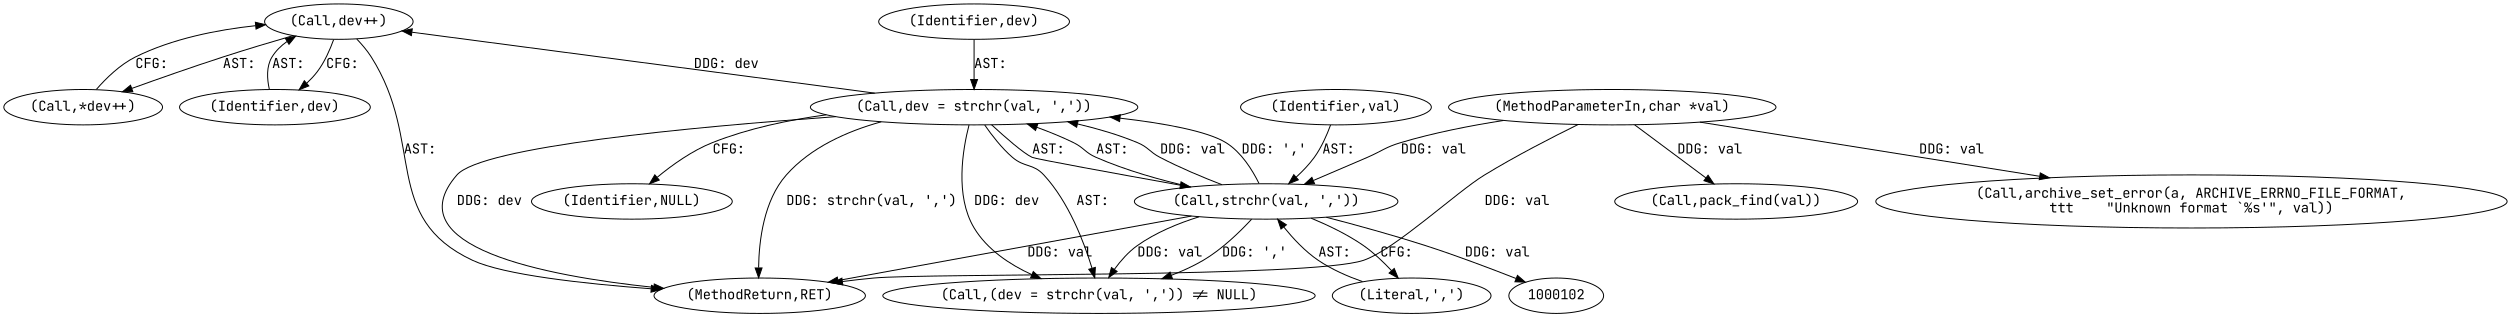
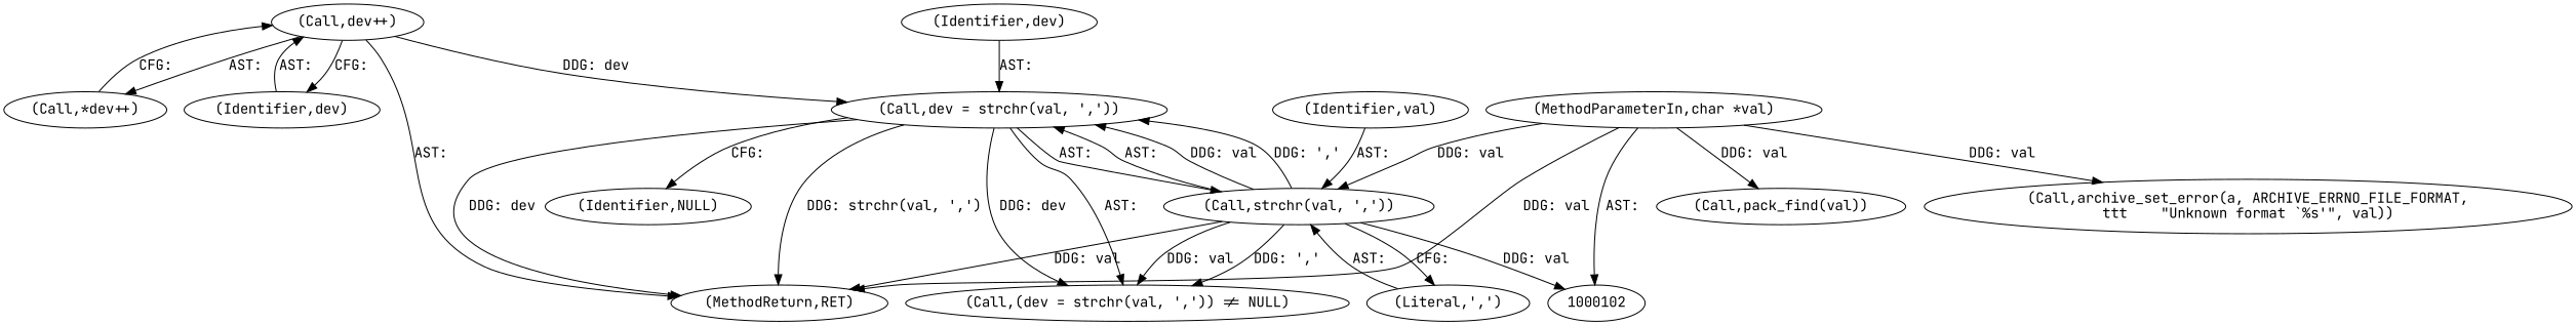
  digraph {
    fontname="JetBrains Mono"
    node [fontname="JetBrains Mono"]
    edge [fontname="JetBrains Mono"]
    n1 [label="(Call,dev++)"]
    n2 [label="(Call,*dev++)"]
    n3 [label="(MethodReturn,RET)"]
    n4 [label="(Identifier,dev)"]
    n5 [label="(Call,dev = strchr(val, ','))"]
    n6 [label="(Call,strchr(val, ','))"]
    n7 [label="(Call,(dev = strchr(val, ',')) != NULL)"]
    n8 [label="(Identifier,NULL)"]
    n9 [label="(Literal,',')"]
    1000102
    n11 [label="(Call,pack_find(val))"]
    n12 [label="(MethodParameterIn,char *val)"]
    n13 [label="(Call,archive_set_error(a, ARCHIVE_ERRNO_FILE_FORMAT,\n\t\t\t    \"Unknown format `%s'\", val))"]
    n14 [label="(Identifier,val)"]
    n15 [label="(Identifier,dev)"]
    n1 -> n2 [label="AST: "]
    n1 -> n3 [label="AST: "]
    n1 -> n4 [label="CFG: "]
    n2 -> n1 [label="CFG: "]
    n4 -> n1 [label="AST: "]
-   n5 -> n1 [label="DDG: dev"]
+   n1 -> n5 [label="DDG: dev"]
    n5 -> n3 [label="DDG: dev"]
    n5 -> n3 [label="DDG: strchr(val, ',')"]
    n5 -> n6 [label="AST: "]
    n5 -> n7 [label="AST: "]
    n5 -> n7 [label="DDG: dev"]
    n5 -> n8 [label="CFG: "]
    n6 -> n3 [label="DDG: val"]
    n6 -> n5 [label="AST: "]
    n6 -> n5 [label="DDG: val"]
    n6 -> n5 [label="DDG: ','"]
    n6 -> n7 [label="DDG: val"]
    n6 -> n7 [label="DDG: ','"]
    n6 -> n9 [label="CFG: "]
    n6 -> 1000102 [label="DDG: val"]
    n9 -> n6 [label="AST: "]
    n12 -> n3 [label="DDG: val"]
    n12 -> n6 [label="DDG: val"]
+   n12 -> 1000102 [label="AST: "]
    n12 -> n11 [label="DDG: val"]
    n12 -> n13 [label="DDG: val"]
    n14 -> n6 [label="AST: "]
    n15 -> n5 [label="AST: "]
  }
